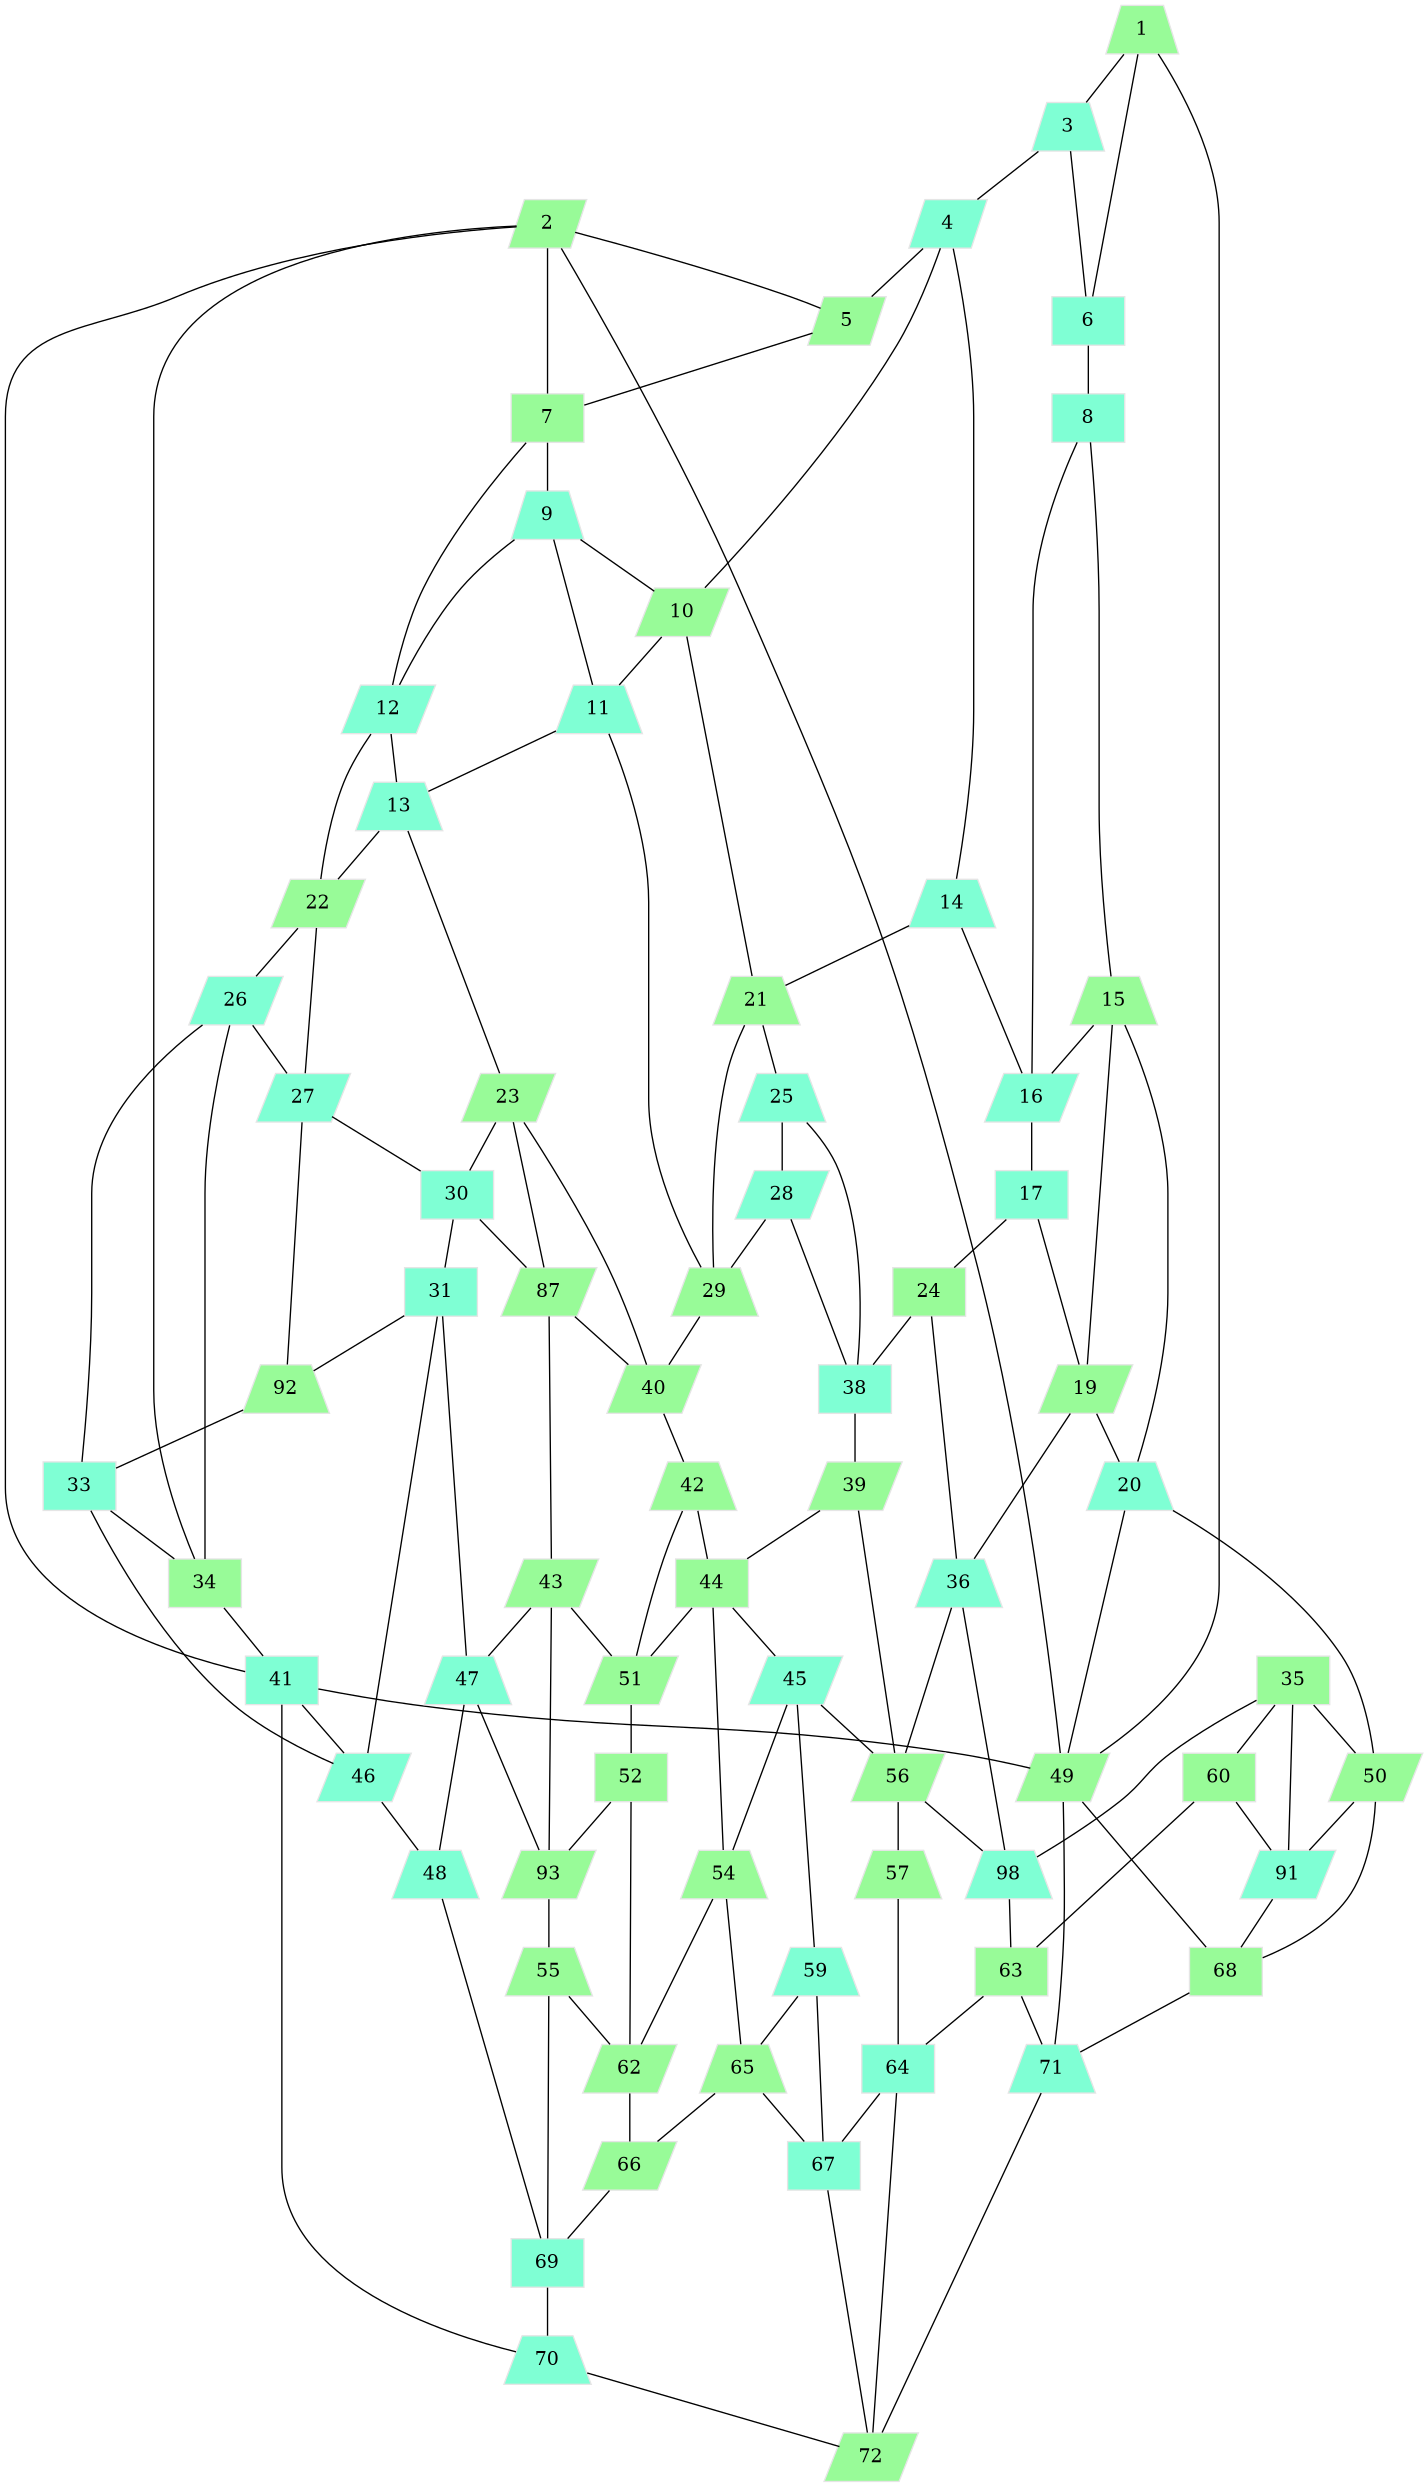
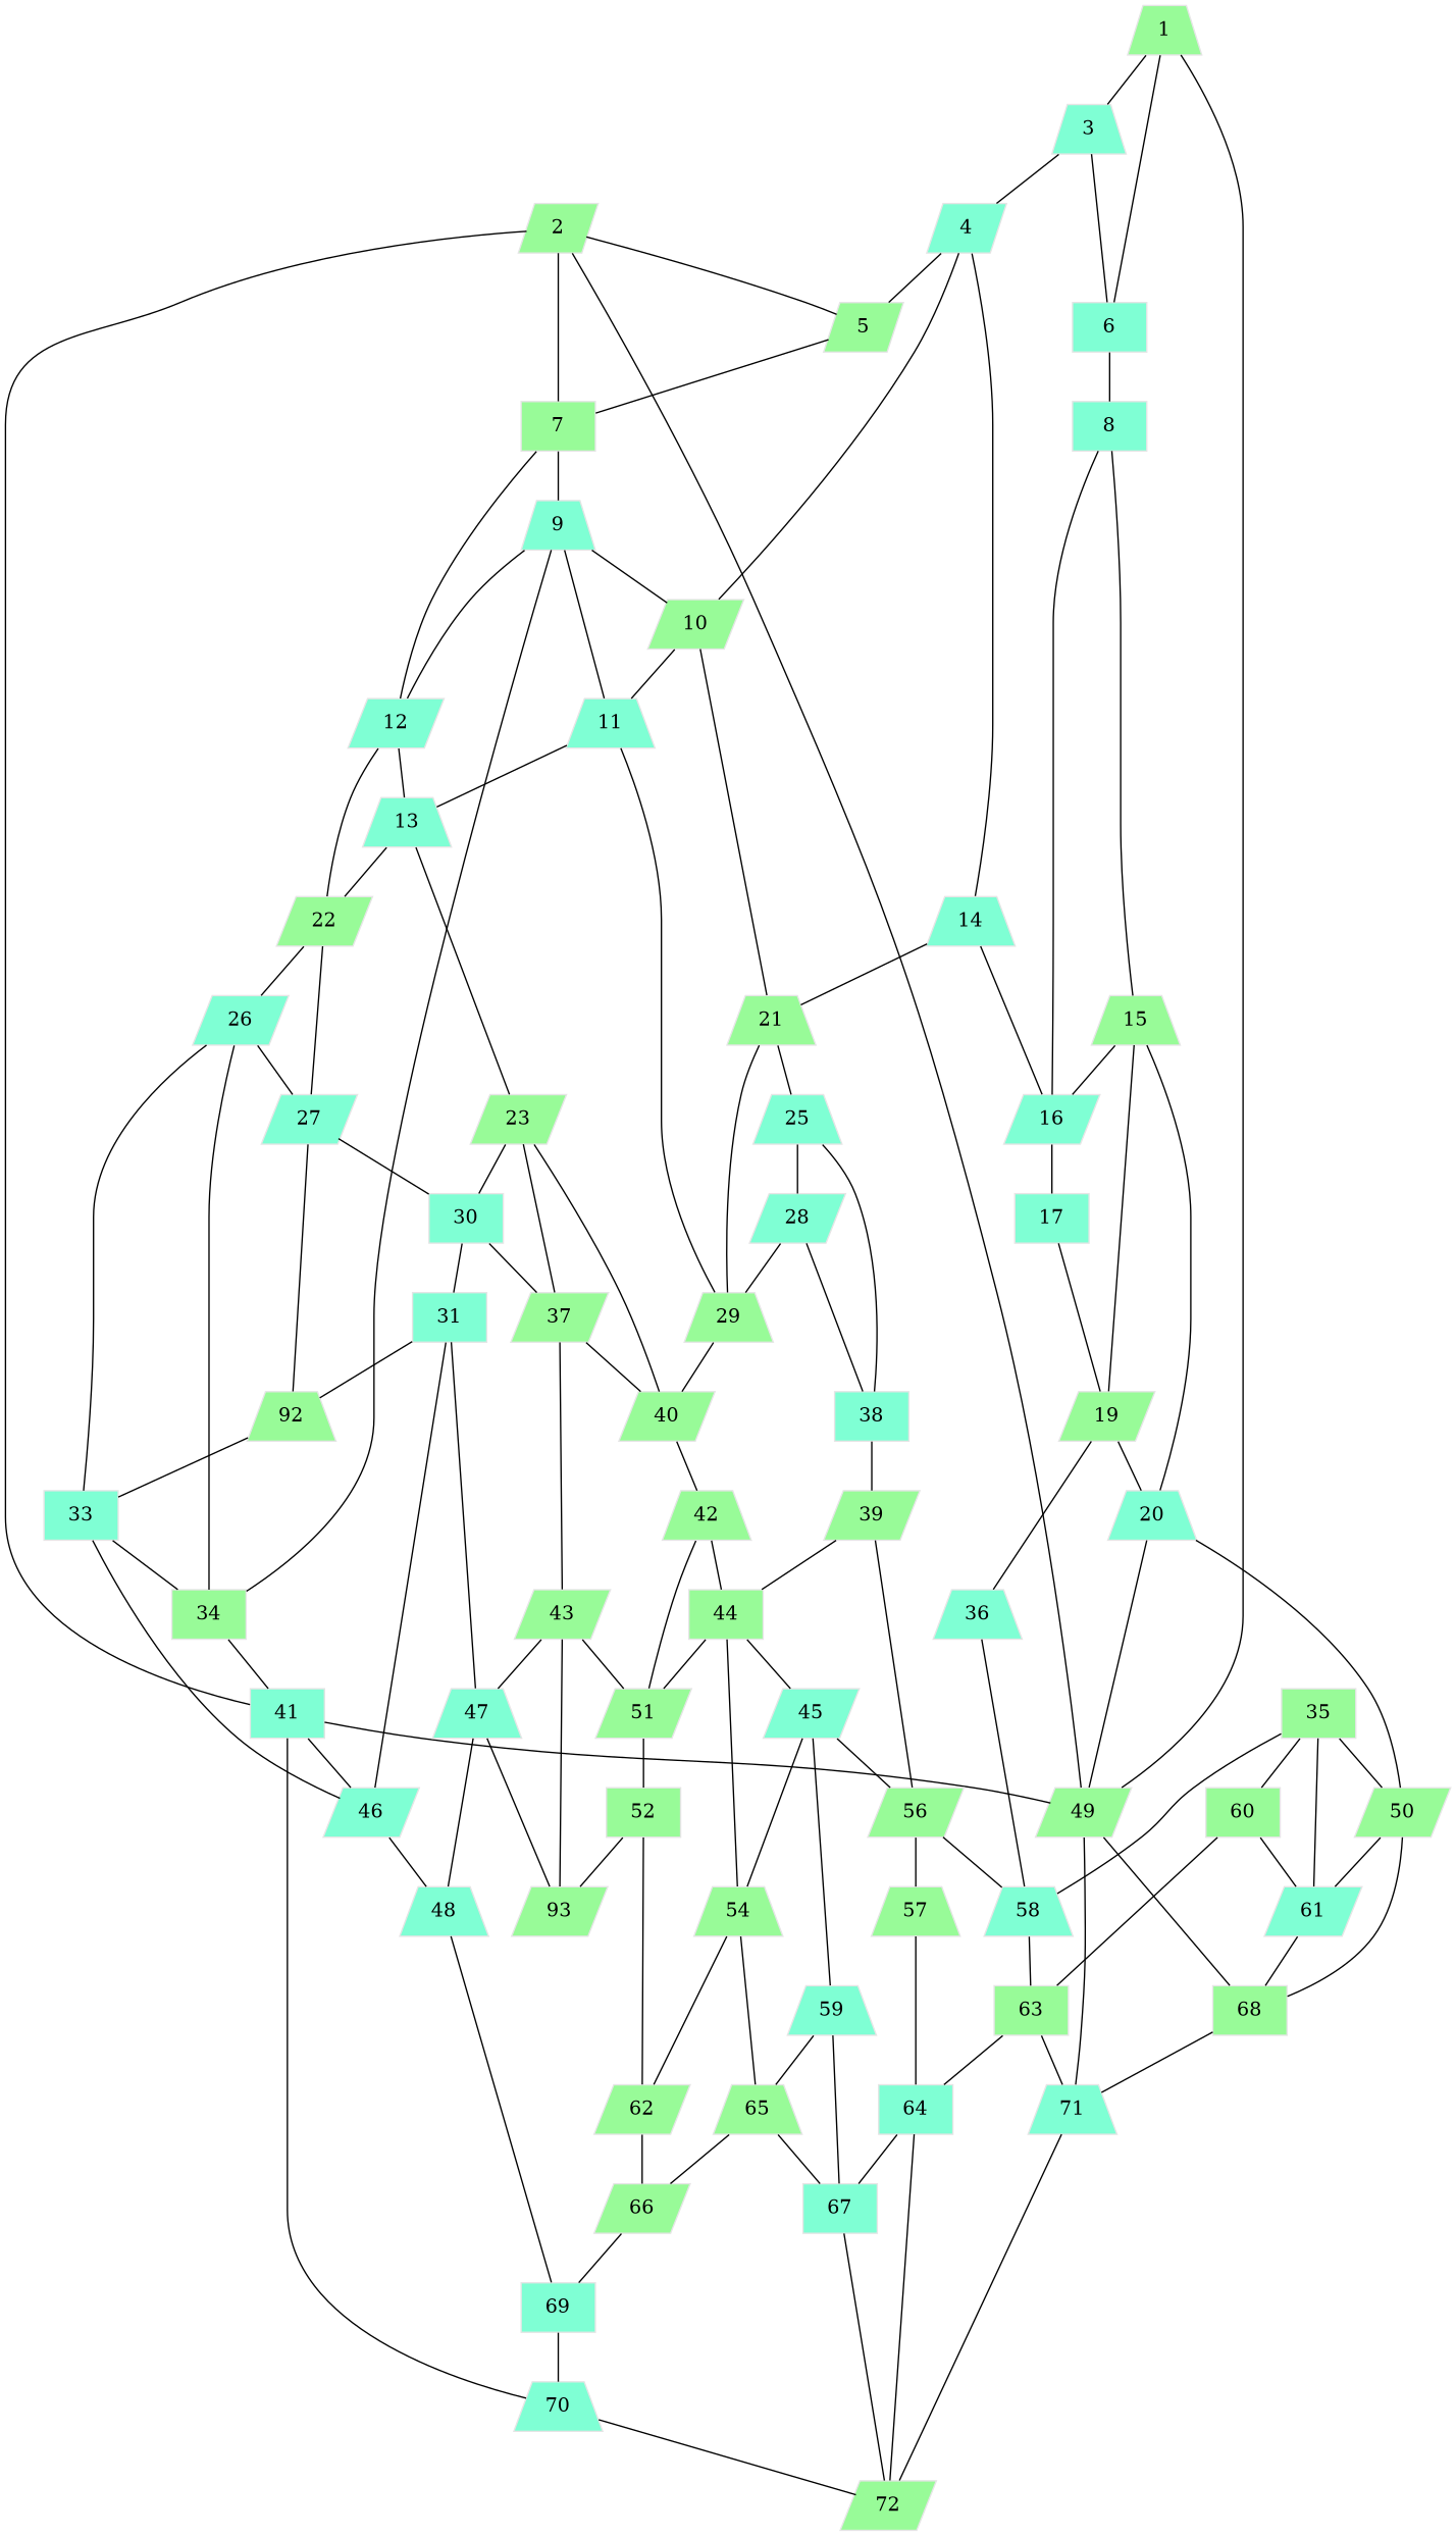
  graph {
    node [color=gray90 fillcolor=palegreen shape=parallelogram style=filled]
    edge [weight=1.0]
    1 [shape=trapezium]
    3 [fillcolor=aquamarine shape=trapezium]
    6 [fillcolor=aquamarine shape=box]
    49
    4 [fillcolor=aquamarine]
    8 [fillcolor=aquamarine shape=box]
    68 [shape=box]
    71 [fillcolor=aquamarine shape=trapezium]
    2
    5
    7 [shape=box]
    34 [shape=box]
    41 [fillcolor=aquamarine shape=box]
    9 [fillcolor=aquamarine shape=trapezium]
    12 [fillcolor=aquamarine]
    46 [fillcolor=aquamarine]
    70 [fillcolor=aquamarine shape=trapezium]
    10
    14 [fillcolor=aquamarine shape=trapezium]
    11 [fillcolor=aquamarine shape=trapezium]
    21 [shape=trapezium]
    16 [fillcolor=aquamarine]
    15 [shape=trapezium]
    13 [fillcolor=aquamarine shape=trapezium]
    22
    19
    20 [fillcolor=aquamarine shape=trapezium]
    17 [fillcolor=aquamarine shape=box]
    29 [shape=trapezium]
    25 [fillcolor=aquamarine shape=trapezium]
    23
    40
    26 [fillcolor=aquamarine]
    27 [fillcolor=aquamarine]
    30 [fillcolor=aquamarine shape=box]
-   37 [label=87]
+   37
    36 [fillcolor=aquamarine shape=trapezium]
    50
-   24 [shape=box]
    38 [fillcolor=aquamarine shape=box]
    28 [fillcolor=aquamarine]
-   58 [fillcolor=aquamarine shape=trapezium label=98]
+   58 [fillcolor=aquamarine shape=trapezium]
    56
-   61 [fillcolor=aquamarine label=91]
+   61 [fillcolor=aquamarine]
    33 [fillcolor=aquamarine shape=box]
    n46 [label=92 shape=trapezium]
    31 [fillcolor=aquamarine shape=box]
    43
    42 [shape=trapezium]
    39
    47 [fillcolor=aquamarine shape=trapezium]
    48 [fillcolor=aquamarine shape=trapezium]
    n53 [label=93]
    35 [shape=box]
    60 [shape=box]
    63 [shape=box]
    57 [shape=trapezium]
    51
    44 [shape=box]
    45 [fillcolor=aquamarine]
    54 [shape=trapezium]
    72
    52 [shape=box]
-   55 [shape=trapezium]
    59 [fillcolor=aquamarine shape=trapezium]
    62
    65 [shape=trapezium]
    67 [fillcolor=aquamarine shape=box]
    69 [fillcolor=aquamarine shape=box]
    66
    64 [fillcolor=aquamarine shape=box]
    1 -- 3
    1 -- 6
    1 -- 49
    3 -- 6
    3 -- 4
    6 -- 8 [weight=2.0]
    49 -- 68
    49 -- 71
    4 -- 5
    4 -- 10
    4 -- 14
    8 -- 16
    8 -- 15
    68 -- 71
    71 -- 72
    2 -- 49
    2 -- 5
    2 -- 7
-   2 -- 34
+   9 -- 34
    2 -- 41
    5 -- 7
    7 -- 9
    7 -- 12
    34 -- 41
    41 -- 49
    41 -- 46
    41 -- 70
    9 -- 12
    9 -- 10
    9 -- 11
    12 -- 13
    12 -- 22
    46 -- 48
    70 -- 72
    10 -- 11
    10 -- 21
    14 -- 21
    14 -- 16
    11 -- 13
    11 -- 29
    21 -- 29
    21 -- 25
    16 -- 17
    15 -- 16
    15 -- 19
    15 -- 20
    13 -- 22
    13 -- 23
    22 -- 26
    22 -- 27
    19 -- 20
    19 -- 36
    20 -- 49
    20 -- 50
    17 -- 19
-   17 -- 24
    29 -- 40
    25 -- 38
    25 -- 28
    23 -- 40
    23 -- 30
    23 -- 37
    40 -- 42
    26 -- 34
    26 -- 27
    26 -- 33
    27 -- 30
    27 -- n46
    30 -- 37
    30 -- 31
    37 -- 40
    37 -- 43
    36 -- 58
-   36 -- 56
    50 -- 68
    50 -- 61
-   24 -- 36
-   24 -- 38
    38 -- 39
    28 -- 29
    28 -- 38
    58 -- 63
    56 -- 58
    56 -- 57 [weight=2.0]
    61 -- 68
    33 -- 34
    33 -- 46
    n46 -- 33
    31 -- 46
    31 -- n46
    31 -- 47
    43 -- 47
    43 -- n53
    43 -- 51
    42 -- 51
    42 -- 44 [weight=2.0]
    39 -- 56
    39 -- 44
    47 -- 48
    47 -- n53
    48 -- 69
-   n53 -- 55
    35 -- 50
    35 -- 58
    35 -- 61
    35 -- 60
    60 -- 61
    60 -- 63
    63 -- 71
    63 -- 64
    57 -- 64
    51 -- 52
    44 -- 51
    44 -- 45
    44 -- 54
    45 -- 56
    45 -- 54
    45 -- 59
    54 -- 62
    54 -- 65
    52 -- n53
    52 -- 62
-   55 -- 62
-   55 -- 69
    59 -- 65
    59 -- 67
    62 -- 66
    65 -- 67
    65 -- 66
    67 -- 72
    69 -- 70
    66 -- 69
    64 -- 72
    64 -- 67
  }
